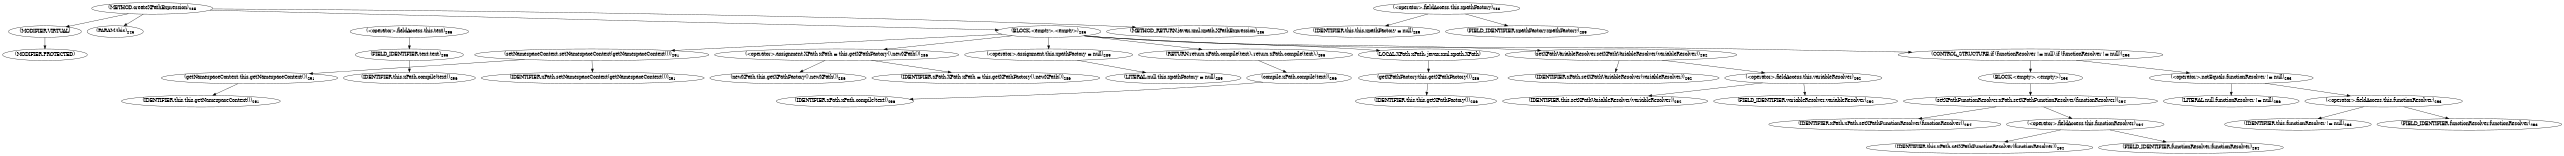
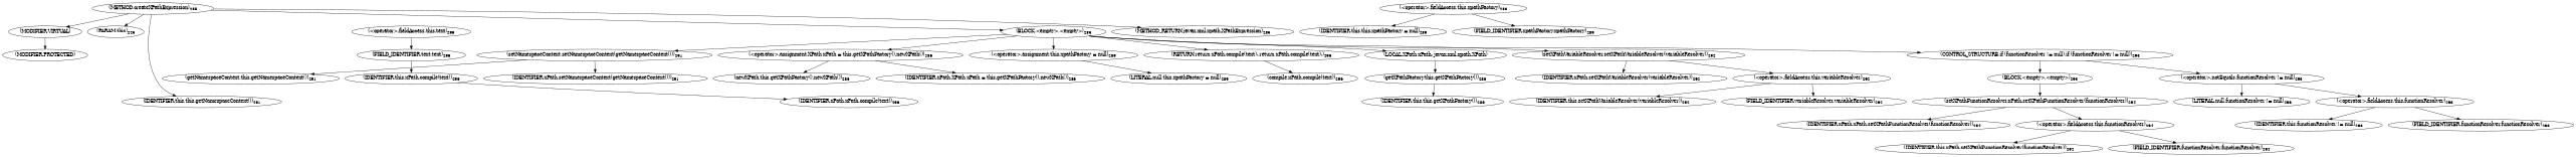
  digraph {
    fontname="DejaVu Serif"
    node [fontname="DejaVu Serif"]
    edge [fontname="DejaVu Serif"]
    n1 [label=<(METHOD,createXPathExpression)<SUB>285</SUB>>]
    n2 [label=<(PARAM,this)<SUB>245</SUB>>]
    n3 [label=<(BLOCK,&lt;empty&gt;,&lt;empty&gt;)<SUB>285</SUB>>]
    n4 [label=<(MODIFIER,VIRTUAL)>]
    n5 [label=<(METHOD_RETURN,javax.xml.xpath.XPathExpression)<SUB>285</SUB>>]
    n6 [label=<(LOCAL,XPath xPath: javax.xml.xpath.XPath)>]
    n7 [label=<(&lt;operator&gt;.assignment,XPath xPath = this.getXPathFactory().newXPath())<SUB>286</SUB>>]
    n8 [label=<(&lt;operator&gt;.assignment,this.xpathFactory = null)<SUB>289</SUB>>]
    n9 [label=<(setNamespaceContext,setNamespaceContext(getNamespaceContext()))<SUB>291</SUB>>]
    n10 [label=<(setXPathVariableResolver,setXPathVariableResolver(variableResolver))<SUB>292</SUB>>]
    n11 [label=<(CONTROL_STRUCTURE,if (functionResolver != null),if (functionResolver != null))<SUB>293</SUB>>]
    n12 [label=<(RETURN,return xPath.compile(text);,return xPath.compile(text);)<SUB>296</SUB>>]
    n13 [label=<(MODIFIER,PROTECTED)>]
    n14 [label=<(getXPathFactory,this.getXPathFactory())<SUB>286</SUB>>]
    n15 [label=<(IDENTIFIER,xPath,XPath xPath = this.getXPathFactory().newXPath())<SUB>286</SUB>>]
    n16 [label=<(newXPath,this.getXPathFactory().newXPath())<SUB>286</SUB>>]
    n17 [label=<(LITERAL,null,this.xpathFactory = null)<SUB>289</SUB>>]
    n18 [label=<(IDENTIFIER,xPath,setNamespaceContext(getNamespaceContext()))<SUB>291</SUB>>]
    n19 [label=<(getNamespaceContext,this.getNamespaceContext())<SUB>291</SUB>>]
    n20 [label=<(IDENTIFIER,xPath,setXPathVariableResolver(variableResolver))<SUB>292</SUB>>]
    n21 [label=<(&lt;operator&gt;.fieldAccess,this.variableResolver)<SUB>292</SUB>>]
    n22 [label=<(&lt;operator&gt;.notEquals,functionResolver != null)<SUB>293</SUB>>]
    n23 [label=<(BLOCK,&lt;empty&gt;,&lt;empty&gt;)<SUB>293</SUB>>]
    n24 [label=<(compile,xPath.compile(text))<SUB>296</SUB>>]
    n25 [label=<(IDENTIFIER,this,this.getXPathFactory())<SUB>286</SUB>>]
    n26 [label=<(&lt;operator&gt;.fieldAccess,this.xpathFactory)<SUB>283</SUB>>]
    n27 [label=<(IDENTIFIER,this,this.xpathFactory = null)<SUB>289</SUB>>]
    n28 [label=<(FIELD_IDENTIFIER,xpathFactory,xpathFactory)<SUB>289</SUB>>]
    n29 [label=<(IDENTIFIER,this,this.getNamespaceContext())<SUB>291</SUB>>]
    n30 [label=<(IDENTIFIER,this,setXPathVariableResolver(variableResolver))<SUB>292</SUB>>]
    n31 [label=<(FIELD_IDENTIFIER,variableResolver,variableResolver)<SUB>292</SUB>>]
    n32 [label=<(&lt;operator&gt;.fieldAccess,this.functionResolver)<SUB>293</SUB>>]
    n33 [label=<(LITERAL,null,functionResolver != null)<SUB>296</SUB>>]
    n34 [label=<(setXPathFunctionResolver,xPath.setXPathFunctionResolver(functionResolver))<SUB>294</SUB>>]
    n35 [label=<(IDENTIFIER,this,functionResolver != null)<SUB>293</SUB>>]
    n36 [label=<(FIELD_IDENTIFIER,functionResolver,functionResolver)<SUB>293</SUB>>]
    n37 [label=<(IDENTIFIER,xPath,xPath.setXPathFunctionResolver(functionResolver))<SUB>294</SUB>>]
    n38 [label=<(&lt;operator&gt;.fieldAccess,this.functionResolver)<SUB>294</SUB>>]
    n39 [label=<(IDENTIFIER,this,xPath.setXPathFunctionResolver(functionResolver))<SUB>294</SUB>>]
    n40 [label=<(FIELD_IDENTIFIER,functionResolver,functionResolver)<SUB>294</SUB>>]
    n41 [label=<(IDENTIFIER,xPath,xPath.compile(text))<SUB>296</SUB>>]
    n42 [label=<(&lt;operator&gt;.fieldAccess,this.text)<SUB>296</SUB>>]
    n43 [label=<(FIELD_IDENTIFIER,text,text)<SUB>296</SUB>>]
    n44 [label=<(IDENTIFIER,this,xPath.compile(text))<SUB>296</SUB>>]
    n1 -> n2
    n1 -> n3
    n1 -> n4
    n1 -> n5
    n3 -> n6
    n3 -> n7
    n3 -> n8
    n3 -> n9
    n3 -> n10
    n3 -> n11
    n3 -> n12
    n4 -> n13
    n6 -> n14
    n7 -> n15
    n7 -> n16
    n8 -> n17
    n9 -> n18
    n9 -> n19
    n10 -> n20
    n10 -> n21
    n11 -> n22
    n11 -> n23
    n12 -> n24
    n14 -> n25
-   n19 -> n29
+   n1 -> n29
    n21 -> n30
    n21 -> n31
    n22 -> n32
    n22 -> n33
    n23 -> n34
-   n24 -> n41
+   n44 -> n41
    n26 -> n27
    n26 -> n28
    n32 -> n35
    n32 -> n36
    n34 -> n37
    n34 -> n38
    n38 -> n39
    n38 -> n40
    n42 -> n43
    n43 -> n44
  }
